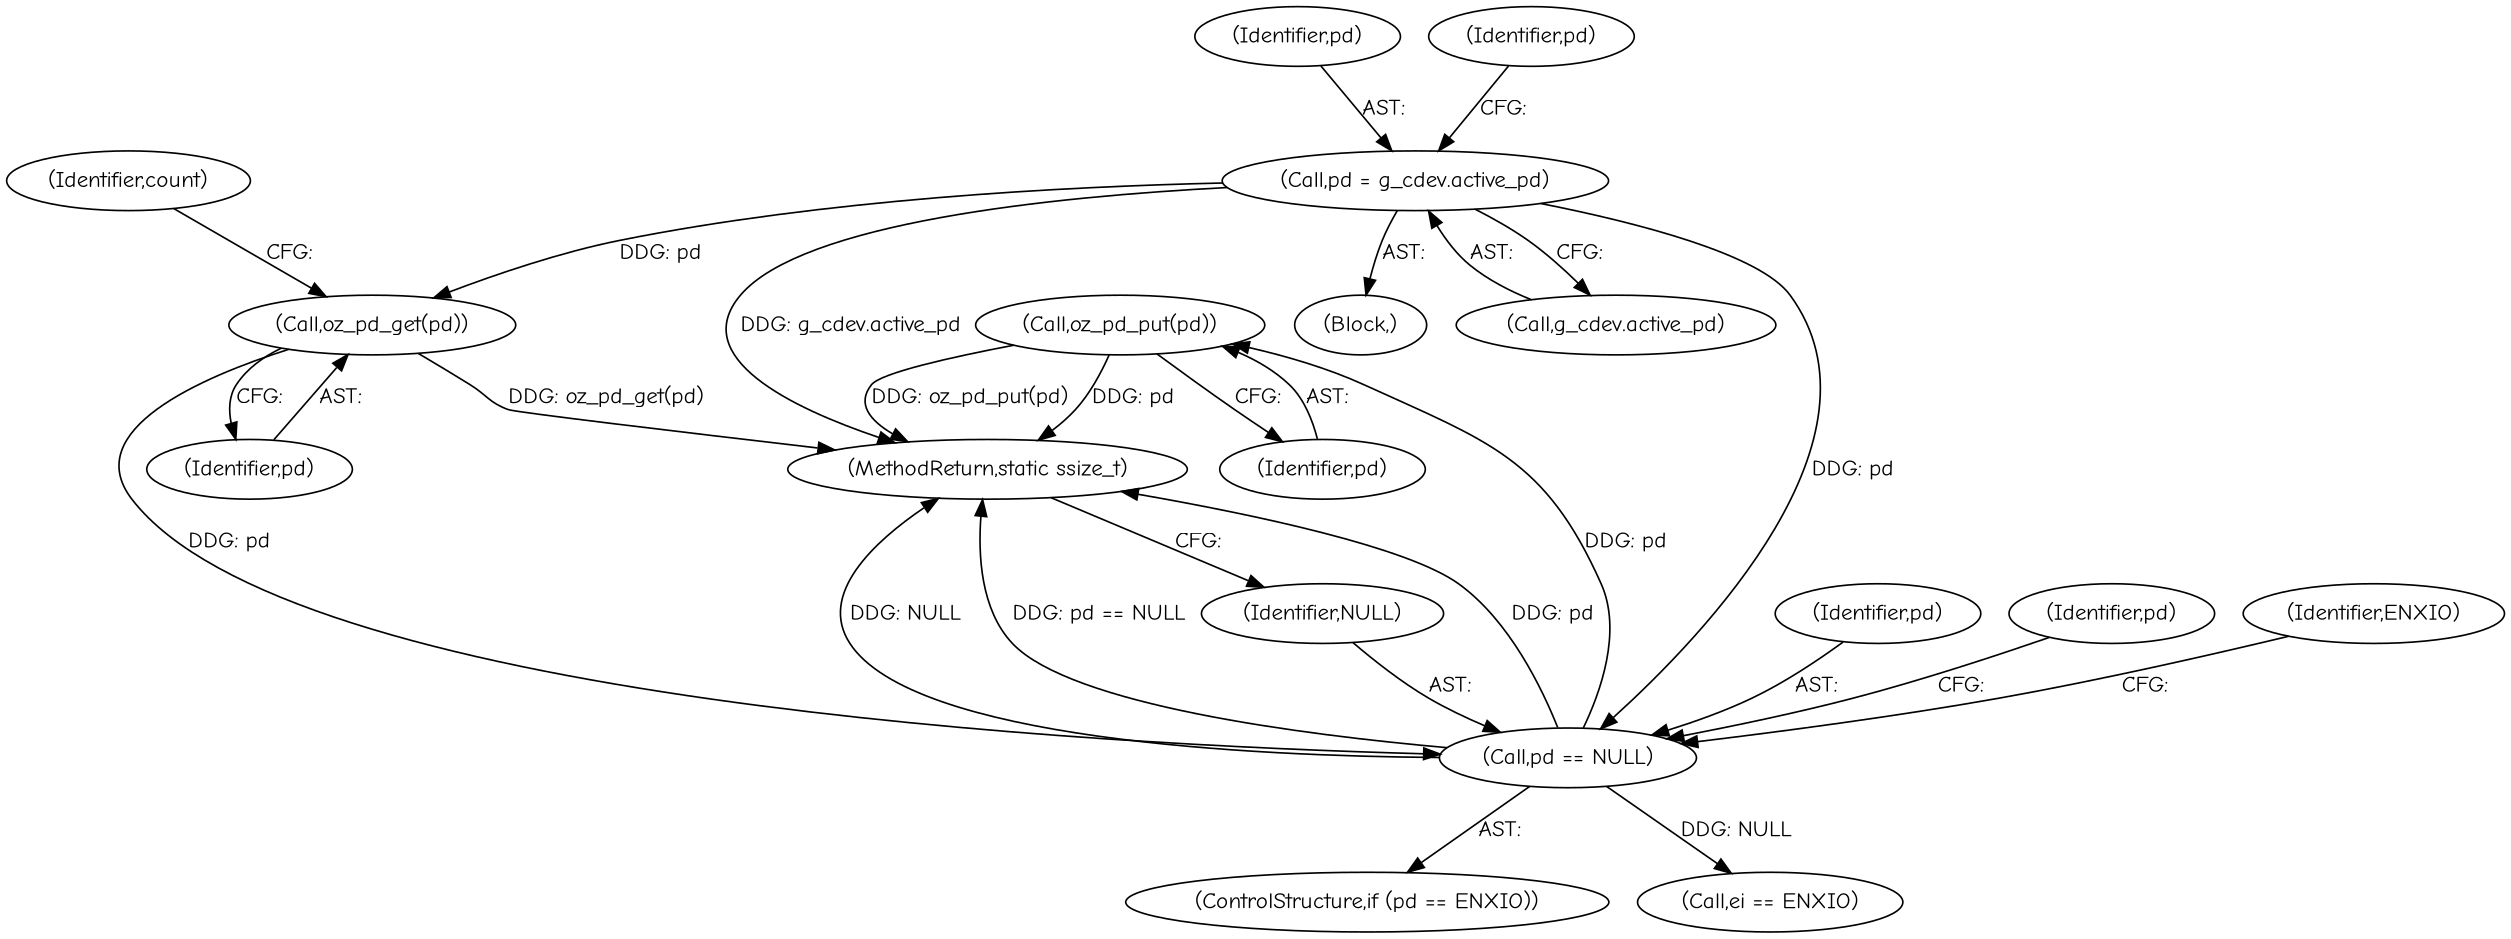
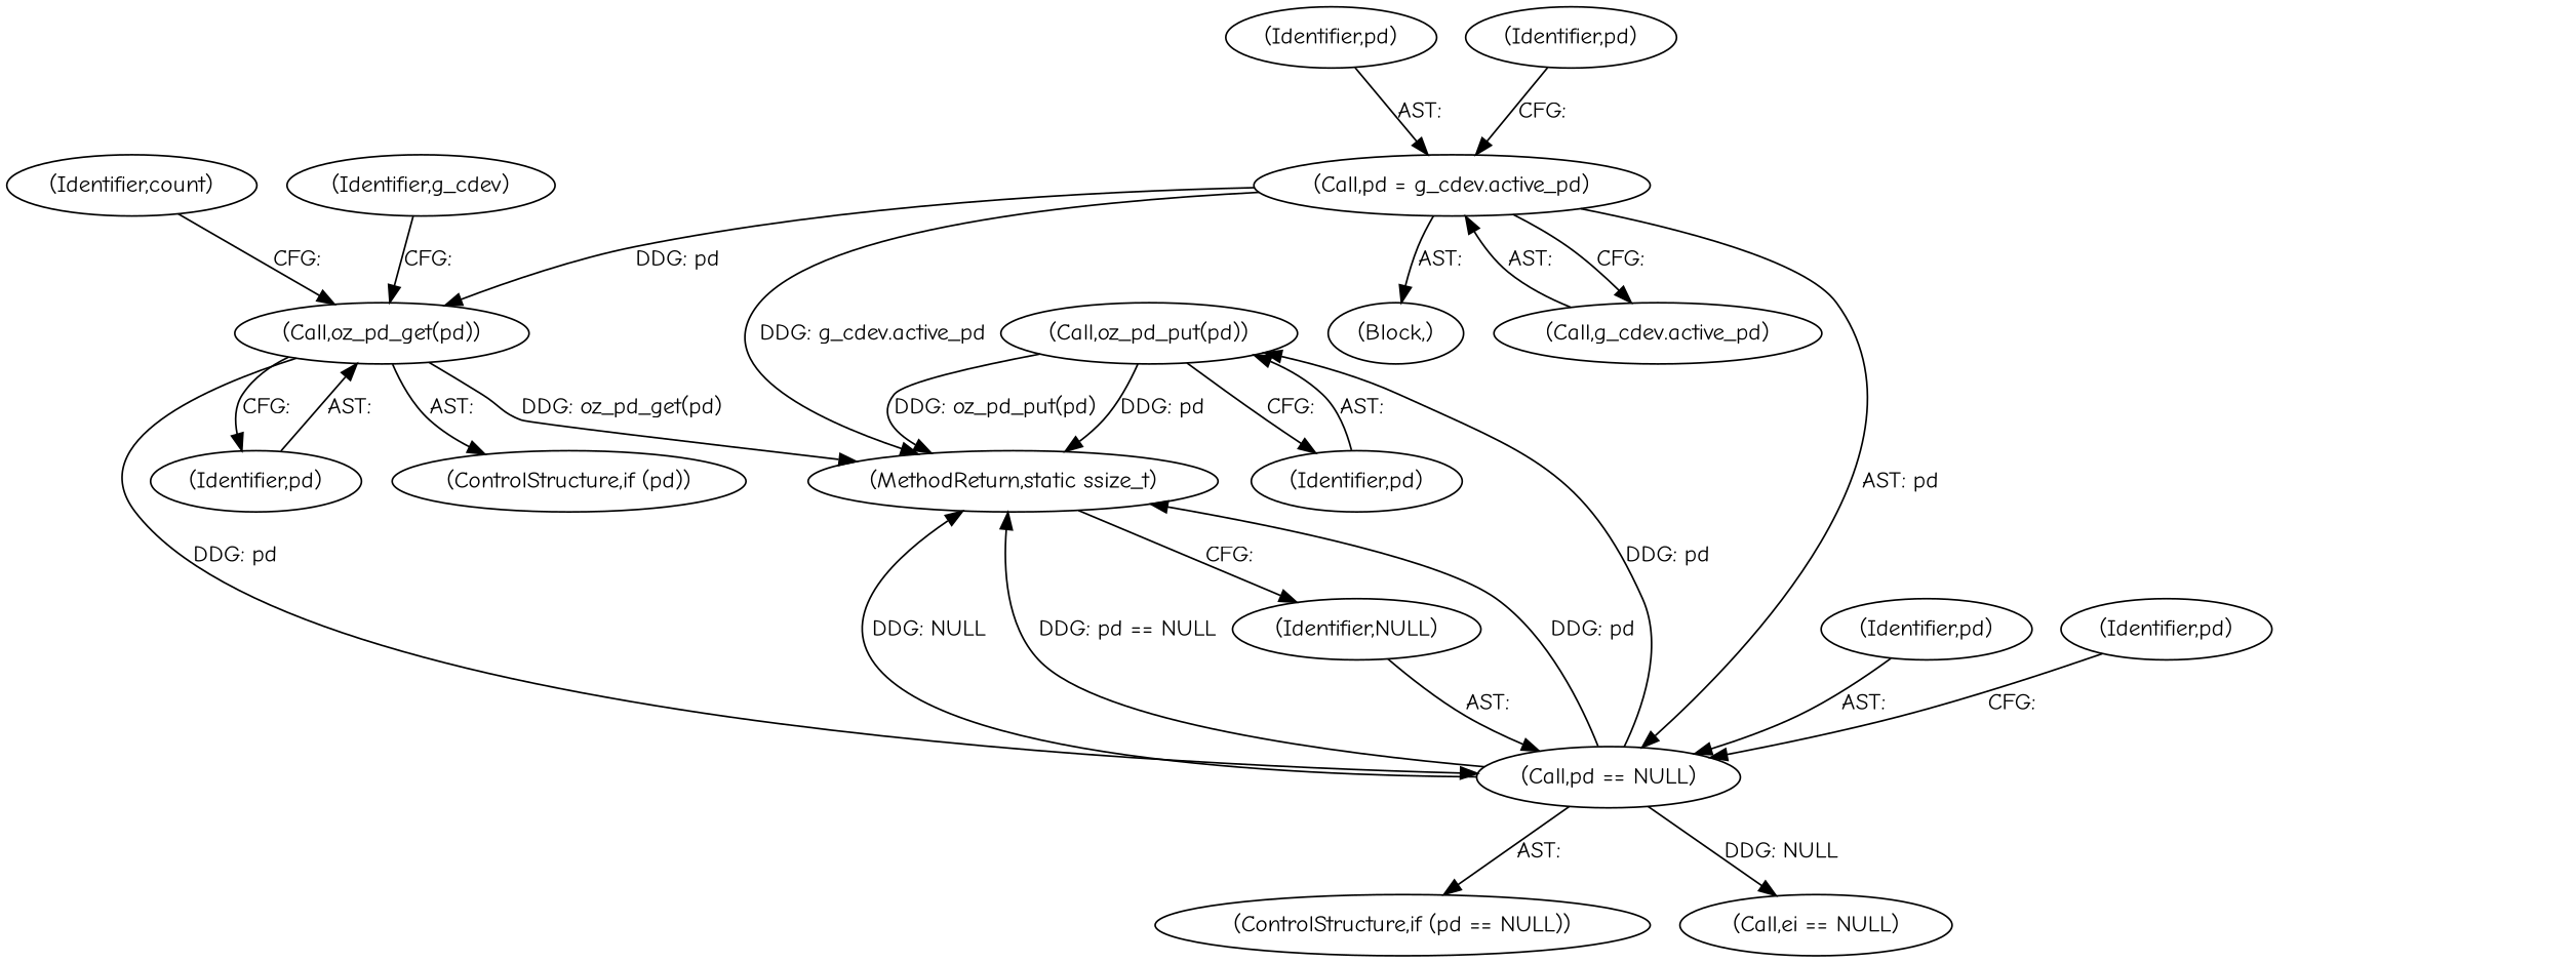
  digraph {
    fontname="Comic Neue"
    node [fontname="Comic Neue"]
    edge [fontname="Comic Neue"]
    n1 [label="(Call,oz_pd_put(pd))"]
    n2 [label="(Identifier,pd)"]
    n3 [label="(MethodReturn,static ssize_t)"]
    n4 [label="(Identifier,NULL)"]
    n5 [label="(Block,)"]
    n6 [label="(Call,pd == NULL)"]
-   n7 [label="(ControlStructure,if (pd == ENXIO))"]
-   n8 [label="(Call,ei == ENXIO)"]
+   n7 [label="(ControlStructure,if (pd == NULL))"]
+   n8 [label="(Call,ei == NULL)"]
    n9 [label="(Call,oz_pd_get(pd))"]
    n10 [label="(Identifier,pd)"]
+   n11 [label="(ControlStructure,if (pd))"]
    n12 [label="(Call,pd = g_cdev.active_pd)"]
    n13 [label="(Call,g_cdev.active_pd)"]
    n14 [label="(Identifier,count)"]
    n15 [label="(Identifier,pd)"]
    n16 [label="(Identifier,pd)"]
    n17 [label="(Identifier,pd)"]
    n18 [label="(Identifier,pd)"]
-   n20 [label="(Identifier,ENXIO)"]
+   n19 [label="(Identifier,g_cdev)"]
    n1 -> n2 [label="CFG: "]
    n1 -> n3 [label="DDG: pd"]
    n1 -> n3 [label="DDG: oz_pd_put(pd)"]
    n2 -> n1 [label="AST: "]
    n3 -> n4 [label="CFG: "]
    n4 -> n6 [label="AST: "]
    n6 -> n1 [label="DDG: pd"]
    n6 -> n3 [label="DDG: pd"]
    n6 -> n3 [label="DDG: NULL"]
    n6 -> n3 [label="DDG: pd == NULL"]
    n6 -> n7 [label="AST: "]
    n6 -> n8 [label="DDG: NULL"]
    n9 -> n3 [label="DDG: oz_pd_get(pd)"]
    n9 -> n6 [label="DDG: pd"]
    n9 -> n10 [label="CFG: "]
+   n9 -> n11 [label="AST: "]
    n10 -> n9 [label="AST: "]
    n12 -> n3 [label="DDG: g_cdev.active_pd"]
    n12 -> n5 [label="AST: "]
-   n12 -> n6 [label="DDG: pd"]
+   n12 -> n6 [label="AST: pd"]
    n12 -> n9 [label="DDG: pd"]
    n12 -> n13 [label="CFG: "]
    n13 -> n12 [label="AST: "]
    n14 -> n9 [label="CFG: "]
    n15 -> n12 [label="AST: "]
    n16 -> n6 [label="AST: "]
    n17 -> n12 [label="CFG: "]
    n18 -> n6 [label="CFG: "]
-   n20 -> n6 [label="CFG: "]
+   n19 -> n9 [label="CFG: "]
  }
